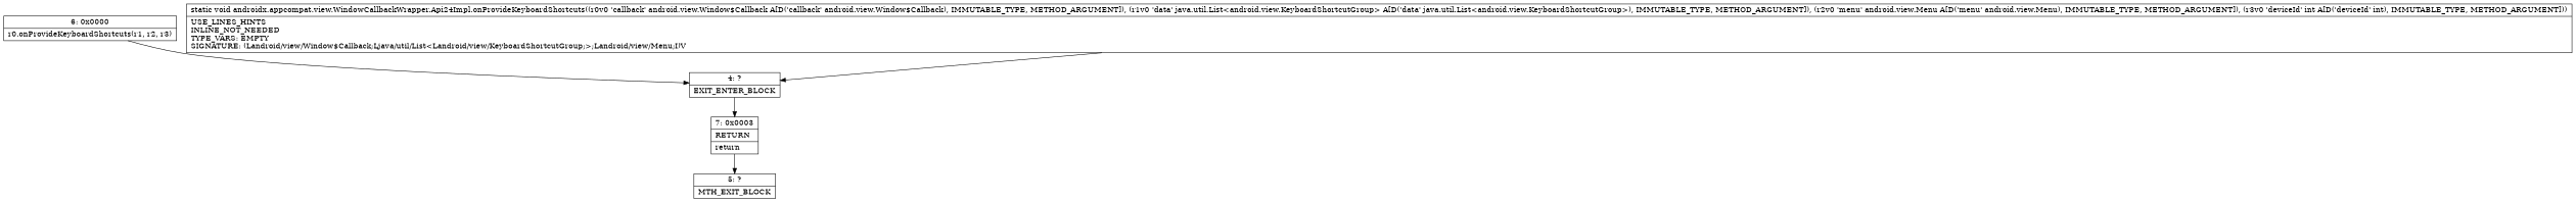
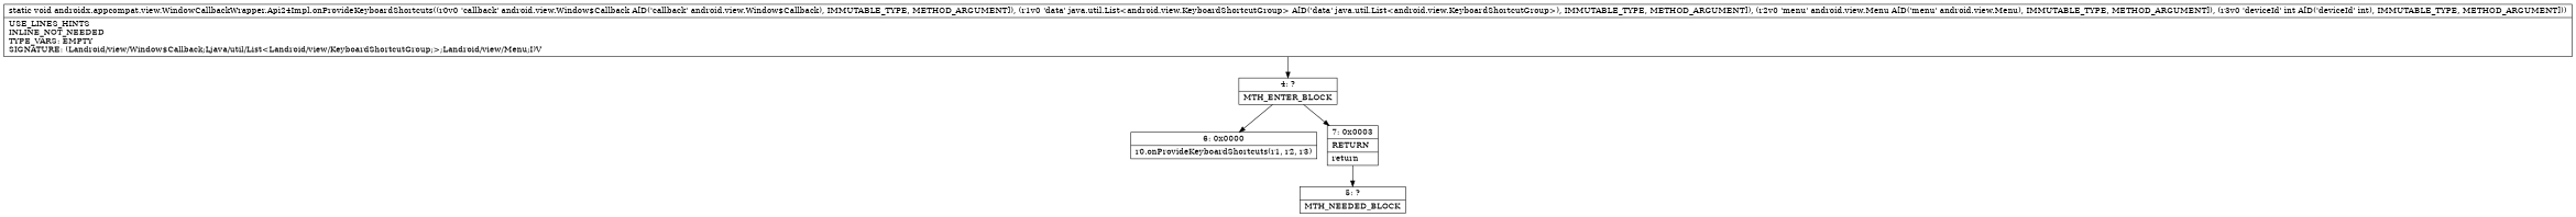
  digraph {
    node [shape=record]
-   n1 [label="{4\:\ ?|EXIT_ENTER_BLOCK\l}"]
+   n1 [label="{4\:\ ?|MTH_ENTER_BLOCK\l}"]
    n2 [label="{6\:\ 0x0000|r0.onProvideKeyboardShortcuts(r1, r2, r3)\l}"]
    n3 [label="{7\:\ 0x0003|RETURN\l|return\l}"]
-   n4 [label="{5\:\ ?|MTH_EXIT_BLOCK\l}"]
+   n4 [label="{5\:\ ?|MTH_NEEDED_BLOCK\l}"]
    n5 [label="{static void androidx.appcompat.view.WindowCallbackWrapper.Api24Impl.onProvideKeyboardShortcuts((r0v0 'callback' android.view.Window$Callback A[D('callback' android.view.Window$Callback), IMMUTABLE_TYPE, METHOD_ARGUMENT]), (r1v0 'data' java.util.List\<android.view.KeyboardShortcutGroup\> A[D('data' java.util.List\<android.view.KeyboardShortcutGroup\>), IMMUTABLE_TYPE, METHOD_ARGUMENT]), (r2v0 'menu' android.view.Menu A[D('menu' android.view.Menu), IMMUTABLE_TYPE, METHOD_ARGUMENT]), (r3v0 'deviceId' int A[D('deviceId' int), IMMUTABLE_TYPE, METHOD_ARGUMENT]))  | USE_LINES_HINTS\lINLINE_NOT_NEEDED\lTYPE_VARS: EMPTY\lSIGNATURE: (Landroid\/view\/Window$Callback;Ljava\/util\/List\<Landroid\/view\/KeyboardShortcutGroup;\>;Landroid\/view\/Menu;I)V\l}"]
-   n2 -> n1
+   n1 -> n2
    n1 -> n3
    n3 -> n4
    n5 -> n1
  }
